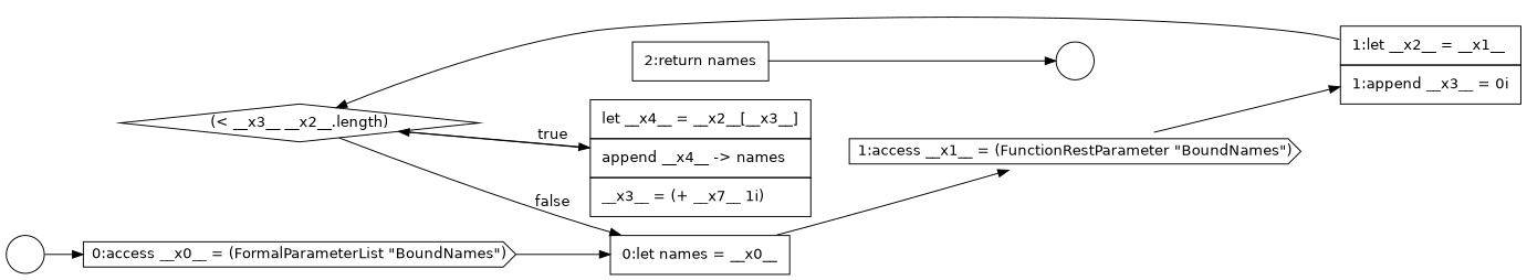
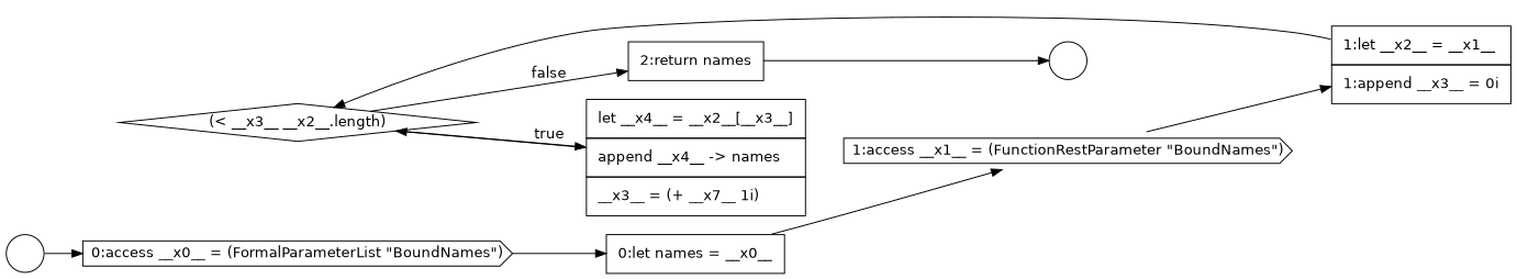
  digraph {
    fontname="DejaVu Sans"
    rankdir=LR
    node [color=black fillcolor=white fontname="DejaVu Sans" shape=none style=filled]
    edge [color=black fontname="DejaVu Sans"]
    n1 [label=<<font color="black">     <table border="0" cellborder="1" cellspacing="0" cellpadding="10">       <tr><td align="left">2:return names</td></tr>     </table>   </font>> margin=0]
    n2 [label=" " shape=circle]
    n3 [label=<<font color="black">     <table border="0" cellborder="1" cellspacing="0" cellpadding="10">       <tr><td align="left">1:let __x2__ = __x1__</td></tr>       <tr><td align="left">1:append __x3__ = 0i</td></tr>     </table>   </font>> margin=0]
    n4 [label=<<font color="black">(&lt; __x3__ __x2__.length)</font>> shape=diamond]
    n5 [label=<<font color="black">     <table border="0" cellborder="1" cellspacing="0" cellpadding="10">       <tr><td align="left">let __x4__ = __x2__[__x3__]</td></tr>       <tr><td align="left">append __x4__ -&gt; names</td></tr>       <tr><td align="left">__x3__ = (+ __x7__ 1i)</td></tr>     </table>   </font>> margin=0]
    n6 [label=<<font color="black">1:access __x1__ = (FunctionRestParameter &quot;BoundNames&quot;)</font>> shape=cds]
    n7 [label=" " shape=circle]
    n8 [label=<<font color="black">0:access __x0__ = (FormalParameterList &quot;BoundNames&quot;)</font>> shape=cds]
    n9 [label=<<font color="black">     <table border="0" cellborder="1" cellspacing="0" cellpadding="10">       <tr><td align="left">0:let names = __x0__</td></tr>     </table>   </font>> margin=0]
    n1 -> n2
    n3 -> n4
-   n4 -> n9 [label=<<font color="black">false</font>>]
+   n4 -> n1 [label=<<font color="black">false</font>>]
    n4 -> n5 [label=<<font color="black">true</font>>]
    n5 -> n4
    n6 -> n3
    n7 -> n8
    n8 -> n9
    n9 -> n6
  }
